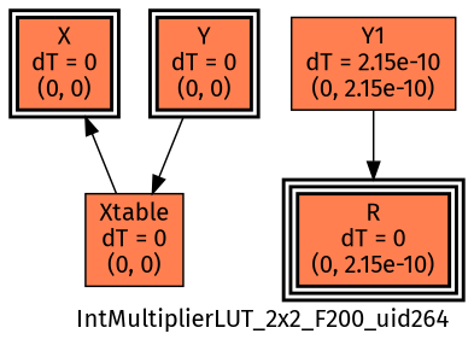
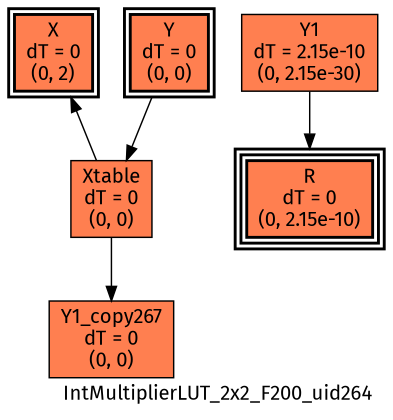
  digraph {
    fontname="Fira Sans"
    label=IntMultiplierLUT_2x2_F200_uid264
    labeljust=right
    labelloc=bottom
    nodesep=0.25
    ranksep=0.5
    node [color=black fillcolor=coral fontname="Fira Sans" peripheries=1 shape=box style="bold, filled"]
    edge [arrowhead=normal arrowsize=1.0 arrowtail=normal color=black dir=forward fontname="Fira Sans"]
-   n1 [label="X\ndT = 0\n(0, 0)" peripheries=2]
+   n1 [label="X\ndT = 0\n(0, 2)" peripheries=2]
    n2 [label="Y\ndT = 0\n(0, 0)" peripheries=2]
    n3 [label="R\ndT = 0\n(0, 2.15e-10)" peripheries=3]
    n4 [label="Xtable\ndT = 0\n(0, 0)" style=filled]
-   n6 [label="Y1\ndT = 2.15e-10\n(0, 2.15e-10)" style=filled]
+   n5 [label="Y1_copy267\ndT = 0\n(0, 0)" style=filled]
+   n6 [label="Y1\ndT = 2.15e-10\n(0, 2.15e-30)" style=filled]
    subgraph sub_1 {
      rank=same
      n1
      n2
    }
    subgraph sub_2 {
      rank=same
      n3
    }
    n2 -> n4
    n4 -> n1
+   n4 -> n5
    n6 -> n3
  }
